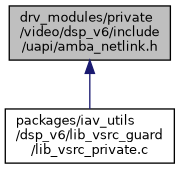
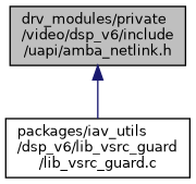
  digraph {
    node [color=black fontname=Helvetica fontsize=10 shape=record]
    n1 [fillcolor=grey75 fontcolor=black height=0.2 label="drv_modules/private\l/video/dsp_v6/include\l/uapi/amba_netlink.h" style=filled width=0.4]
-   n2 [height=0.2 label="packages/iav_utils\l/dsp_v6/lib_vsrc_guard\l/lib_vsrc_private.c" width=0.4]
+   n2 [height=0.2 label="packages/iav_utils\l/dsp_v6/lib_vsrc_guard\l/lib_vsrc_guard.c" width=0.4]
    n1 -> n2 [color=midnightblue dir=back fontname=Helvetica fontsize=10 labelfontname=Helvetica labelfontsize=10 style=solid]
  }
